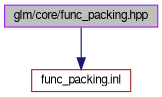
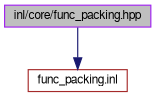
  digraph {
    node [fontname=FreeSans fontsize=10 shape=record style=filled]
-   n1 [color=purple fillcolor=grey75 fontcolor=black height=0.2 label="glm/core/func_packing.hpp" width=0.4]
+   n1 [color=purple fillcolor=grey75 fontcolor=black height=0.2 label="inl/core/func_packing.hpp" width=0.4]
    n2 [color=brown fillcolor=white height=0.2 label="func_packing.inl" width=0.4]
    n1 -> n2 [color=midnightblue fontname=FreeSans fontsize=10 labelfontname=FreeSans labelfontsize=10 style=solid]
  }
